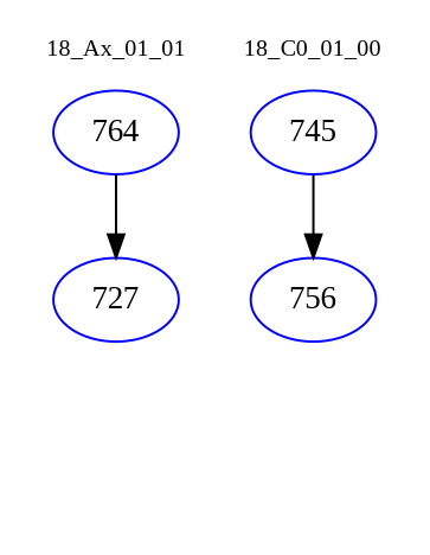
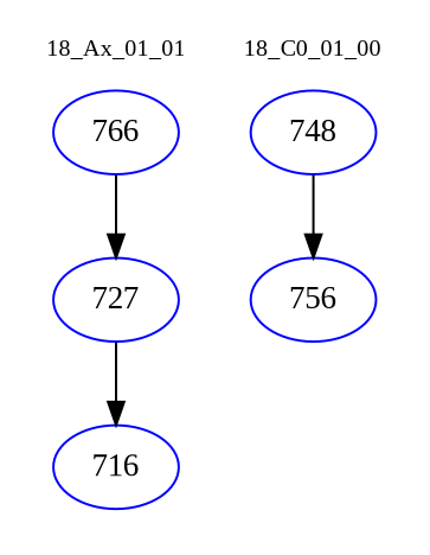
  digraph {
    fontname="Liberation Serif"
    node [color=blue fontname="Liberation Serif"]
    edge [color=black fontname="Liberation Serif"]
    n1 [label=727]
-   n3 [label=764]
-   n4 [label=745]
+   n2 [label=716]
+   n3 [label=766]
+   n4 [label=748]
    n5 [label=756]
    subgraph cluster_1 {
      color=white
      fontsize=10
      label="18_Ax_01_01"
      n1
+     n2
      n3
    }
    subgraph cluster_2 {
      color=white
      fontsize=10
      label="18_C0_01_00"
      n4
      n5
    }
+   n1 -> n2
    n3 -> n1
    n4 -> n5
  }
